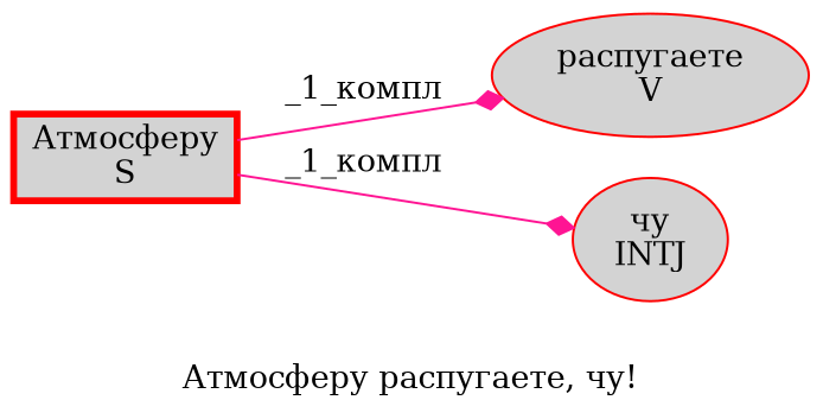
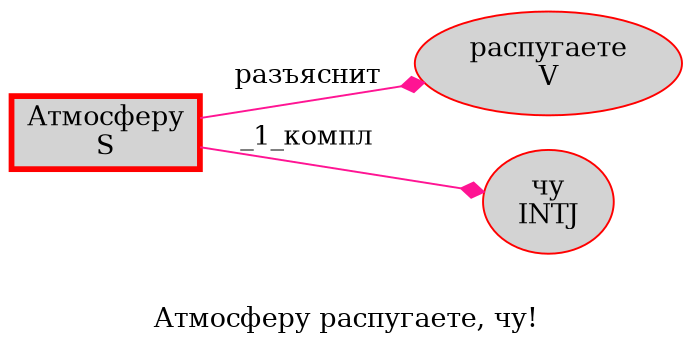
  digraph {
    label="Атмосферу распугаете, чу!"
    rankdir=LR
    node [color=red fillcolor=lightgray penwidth=1 shape=ellipse style=filled]
    edge [arrowhead=diamond color=deeppink]
    n1 [label="Атмосферу\nS" penwidth=3 shape=box]
    n2 [label="распугаете\nV"]
    n3 [label="чу\nINTJ"]
-   n1 -> n2 [label="_1_компл"]
+   n1 -> n2 [label="разъяснит"]
    n1 -> n3 [label="_1_компл"]
  }
